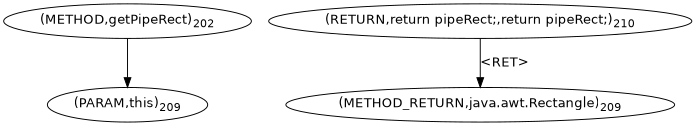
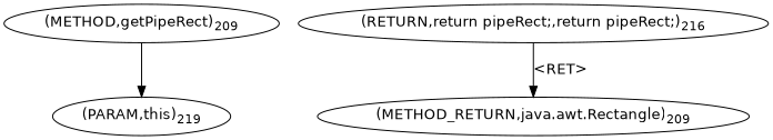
  digraph {
    fontname="DejaVu Sans"
    node [fontname="DejaVu Sans"]
    edge [fontname="DejaVu Sans"]
-   n1 [label=<(METHOD,getPipeRect)<SUB>202</SUB>>]
-   n2 [label=<(PARAM,this)<SUB>209</SUB>>]
+   n1 [label=<(METHOD,getPipeRect)<SUB>209</SUB>>]
+   n2 [label=<(PARAM,this)<SUB>219</SUB>>]
    n3 [label=<(METHOD_RETURN,java.awt.Rectangle)<SUB>209</SUB>>]
-   n4 [label=<(RETURN,return pipeRect;,return pipeRect;)<SUB>210</SUB>>]
+   n4 [label=<(RETURN,return pipeRect;,return pipeRect;)<SUB>216</SUB>>]
    n1 -> n2
    n4 -> n3 [label="&lt;RET&gt;"]
  }
